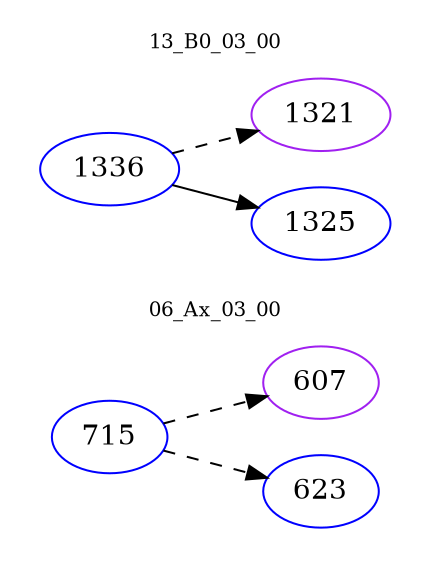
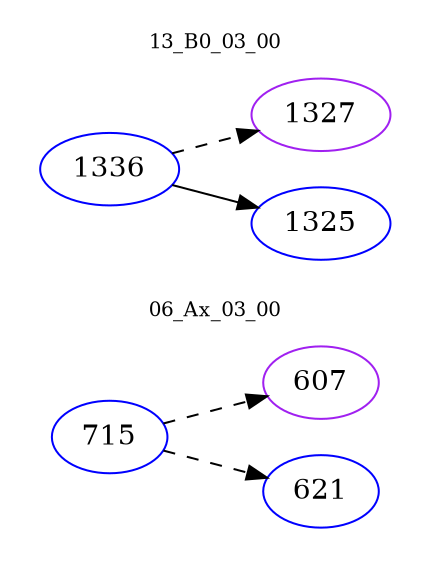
  digraph {
    rankdir=LR
    node [color=blue]
    edge [color=black style=dashed]
    n1 [label=715]
-   n2 [label=623]
+   n2 [label=621]
    n3 [color=purple label=607]
    n4 [label=1336]
    n5 [label=1325]
-   n6 [color=purple label=1321]
+   n6 [color=purple label=1327]
    subgraph cluster_1 {
      color=white
      fontsize=10
      label="06_Ax_03_00"
      n1
      n2
      n3
    }
    subgraph cluster_2 {
      color=white
      fontsize=10
      label="13_B0_03_00"
      n4
      n5
      n6
    }
    n1 -> n2
    n1 -> n3
    n4 -> n5 [style=solid]
    n4 -> n6
  }
